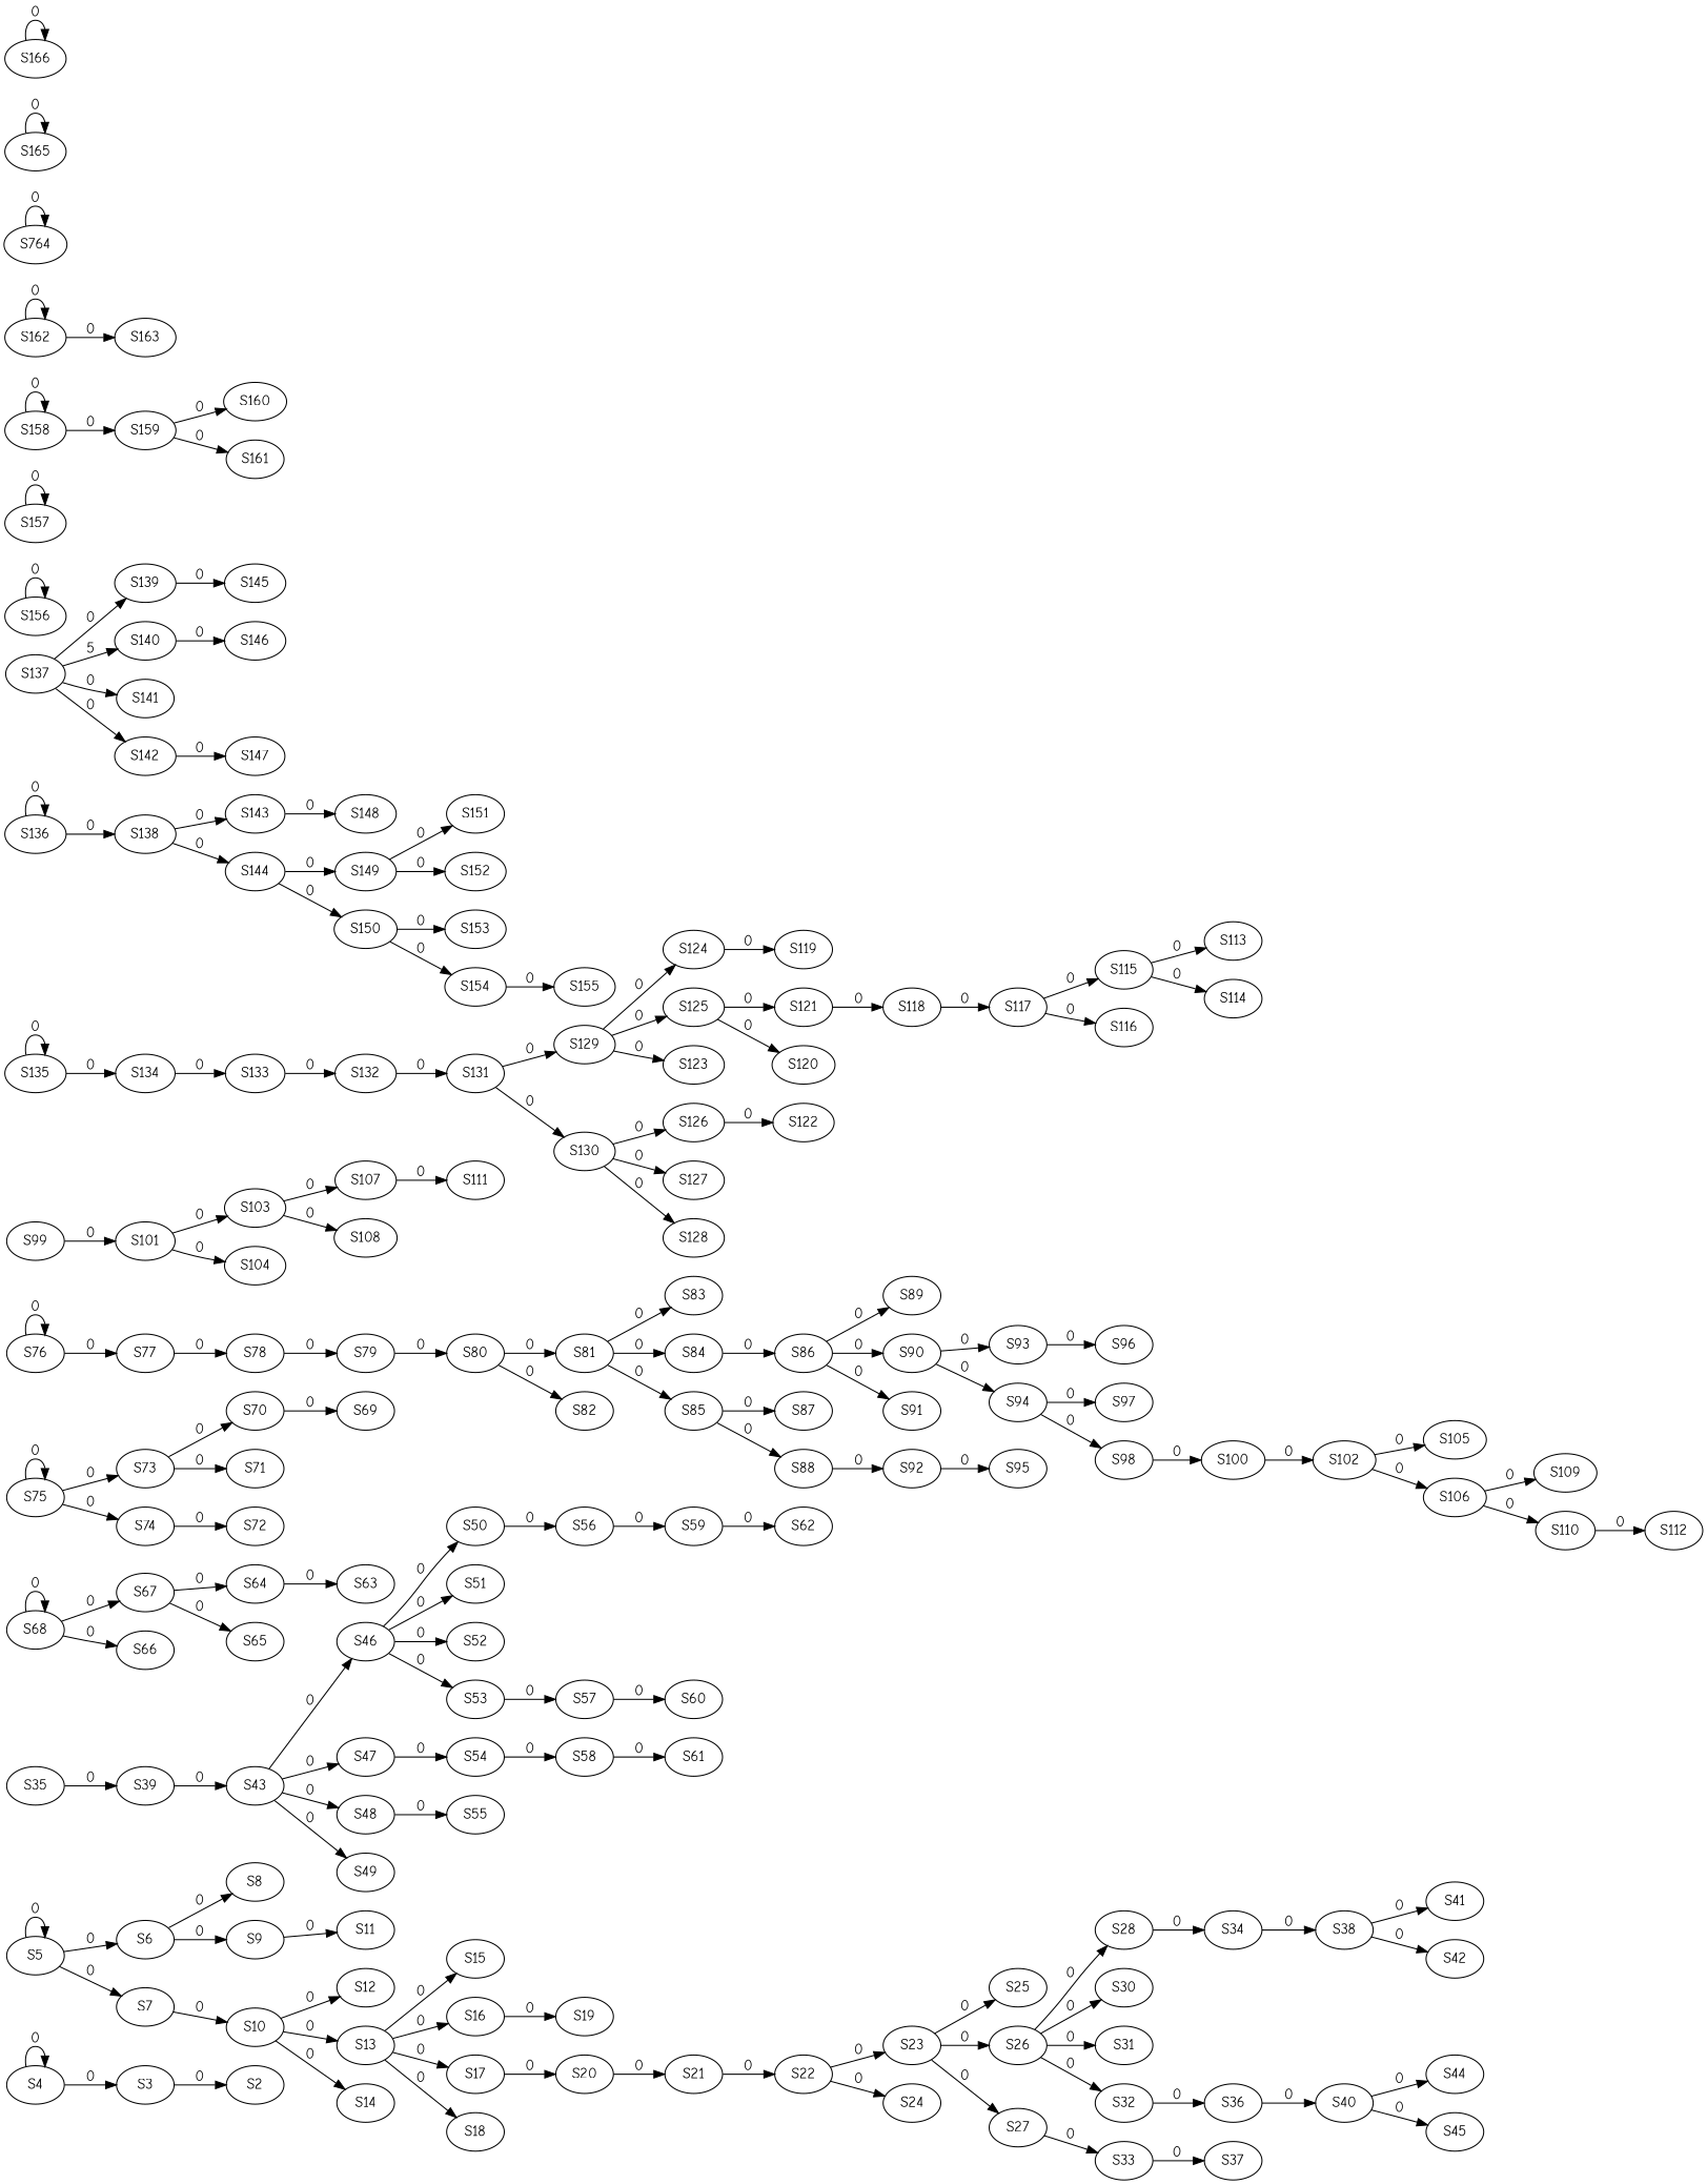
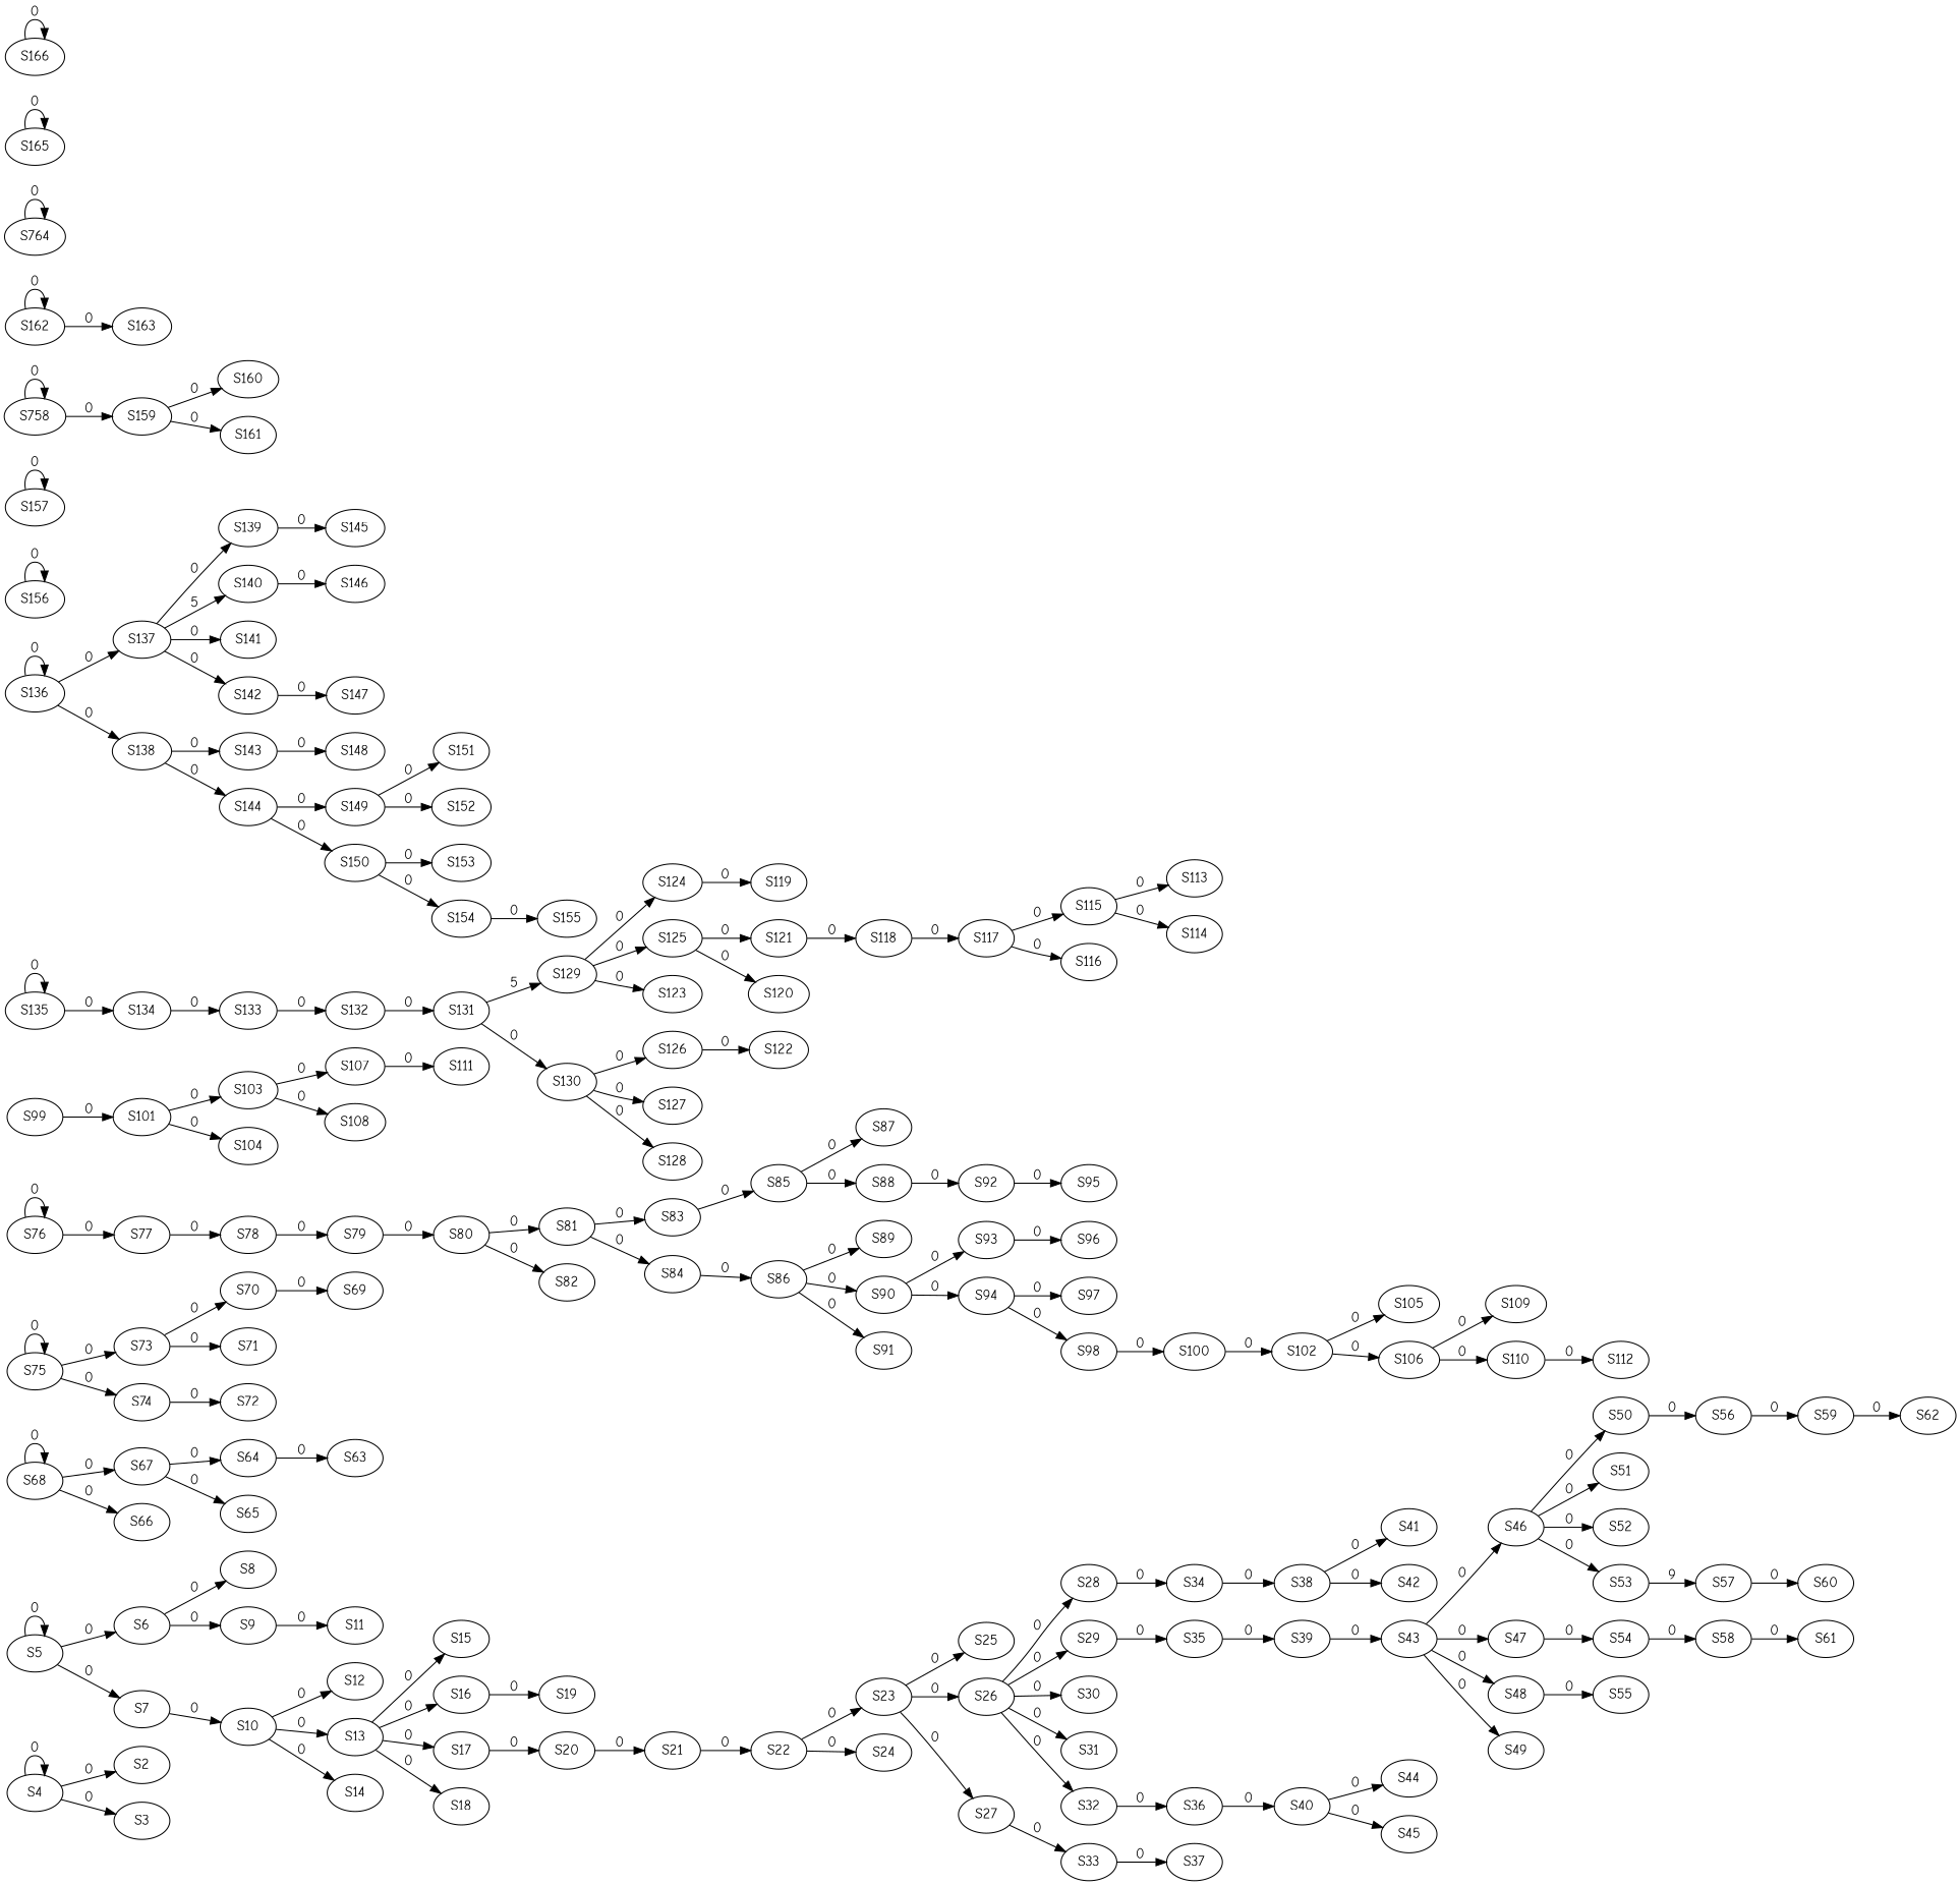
  strict digraph {
    fontname="Comic Neue"
    rankdir=LR
    node [fontname="Comic Neue"]
    edge [fontname="Comic Neue"]
    S4
    S2
    S3
    S5
    S6
    S7
    S8
    S9
    S10
    S11
    S12
    S13
    S14
    S15
    S16
    S17
    S18
    S19
    S20
    S21
    S22
    S23
    S24
    S25
    S26
    S27
    S28
+   S29
    S30
    S31
    S32
    S33
    S34
    S35
    S36
    S37
    S38
    S39
    S40
    S41
    S42
    S43
    S44
    S45
    S46
    S47
    S48
    S49
    S50
    S51
    S52
    S53
    S54
    S55
    S56
    S57
    S58
    S59
    S60
    S61
    S62
    S64
    S63
    S67
    S65
    S68
    S66
    S70
    S69
    S73
    S71
    S74
    S72
    S75
    S76
    S77
    S78
    S79
    S80
    S81
    S82
    S83
    S84
    S85
    S86
    S87
    S88
    S89
    S90
    S91
    S92
    S93
    S94
    S95
    S96
    S97
    S98
    S100
    S99
    S101
    S102
    S103
    S104
    S105
    S106
    S107
    S108
    S109
    S110
    S111
    S112
    S115
    S113
    S114
    S117
    S116
    S118
    S121
    S124
    S119
    S125
    S120
    S126
    S122
    S129
    S123
    S130
    S127
    S128
    S131
    S132
    S133
    S134
    S135
    S136
    S137
    S138
    S139
    S140
    S141
    S142
    S143
    S144
    S145
    S146
    S147
    S148
    S149
    S150
    S151
    S152
    S153
    S154
    S155
    S156
    S157
-   S158
+   S158 [label=S758]
    S159
    S160
    S161
    S162
    S163
    n163 [label=S764]
    S165
    S166
    S4 -> S4 [label=0]
-   S3 -> S2 [label=0]
+   S4 -> S2 [label=0]
    S4 -> S3 [label=0]
    S5 -> S5 [label=0]
    S5 -> S6 [label=0]
    S5 -> S7 [label=0]
    S6 -> S8 [label=0]
    S6 -> S9 [label=0]
    S7 -> S10 [label=0]
    S9 -> S11 [label=0]
    S10 -> S12 [label=0]
    S10 -> S13 [label=0]
    S10 -> S14 [label=0]
    S13 -> S15 [label=0]
    S13 -> S16 [label=0]
    S13 -> S17 [label=0]
    S13 -> S18 [label=0]
    S16 -> S19 [label=0]
    S17 -> S20 [label=0]
    S20 -> S21 [label=0]
    S21 -> S22 [label=0]
    S22 -> S23 [label=0]
    S22 -> S24 [label=0]
    S23 -> S25 [label=0]
    S23 -> S26 [label=0]
    S23 -> S27 [label=0]
    S26 -> S28 [label=0]
+   S26 -> S29 [label=0]
    S26 -> S30 [label=0]
    S26 -> S31 [label=0]
    S26 -> S32 [label=0]
    S27 -> S33 [label=0]
    S28 -> S34 [label=0]
+   S29 -> S35 [label=0]
    S32 -> S36 [label=0]
    S33 -> S37 [label=0]
    S34 -> S38 [label=0]
    S35 -> S39 [label=0]
    S36 -> S40 [label=0]
    S38 -> S41 [label=0]
    S38 -> S42 [label=0]
    S39 -> S43 [label=0]
    S40 -> S44 [label=0]
    S40 -> S45 [label=0]
    S43 -> S46 [label=0]
    S43 -> S47 [label=0]
    S43 -> S48 [label=0]
    S43 -> S49 [label=0]
    S46 -> S50 [label=0]
    S46 -> S51 [label=0]
    S46 -> S52 [label=0]
    S46 -> S53 [label=0]
    S47 -> S54 [label=0]
    S48 -> S55 [label=0]
    S50 -> S56 [label=0]
-   S53 -> S57 [label=0]
+   S53 -> S57 [label=9]
    S54 -> S58 [label=0]
    S56 -> S59 [label=0]
    S57 -> S60 [label=0]
    S58 -> S61 [label=0]
    S59 -> S62 [label=0]
    S64 -> S63 [label=0]
    S67 -> S64 [label=0]
    S67 -> S65 [label=0]
    S68 -> S67 [label=0]
    S68 -> S68 [label=0]
    S68 -> S66 [label=0]
    S70 -> S69 [label=0]
    S73 -> S70 [label=0]
    S73 -> S71 [label=0]
    S74 -> S72 [label=0]
    S75 -> S73 [label=0]
    S75 -> S74 [label=0]
    S75 -> S75 [label=0]
    S76 -> S76 [label=0]
    S76 -> S77 [label=0]
    S77 -> S78 [label=0]
    S78 -> S79 [label=0]
    S79 -> S80 [label=0]
    S80 -> S81 [label=0]
    S80 -> S82 [label=0]
    S81 -> S83 [label=0]
    S81 -> S84 [label=0]
-   S81 -> S85 [label=0]
+   S83 -> S85 [label=0]
    S84 -> S86 [label=0]
    S85 -> S87 [label=0]
    S85 -> S88 [label=0]
    S86 -> S89 [label=0]
    S86 -> S90 [label=0]
    S86 -> S91 [label=0]
    S88 -> S92 [label=0]
    S90 -> S93 [label=0]
    S90 -> S94 [label=0]
    S92 -> S95 [label=0]
    S93 -> S96 [label=0]
    S94 -> S97 [label=0]
    S94 -> S98 [label=0]
    S98 -> S100 [label=0]
    S100 -> S102 [label=0]
    S99 -> S101 [label=0]
    S101 -> S103 [label=0]
    S101 -> S104 [label=0]
    S102 -> S105 [label=0]
    S102 -> S106 [label=0]
    S103 -> S107 [label=0]
    S103 -> S108 [label=0]
    S106 -> S109 [label=0]
    S106 -> S110 [label=0]
    S107 -> S111 [label=0]
    S110 -> S112 [label=0]
    S115 -> S113 [label=0]
    S115 -> S114 [label=0]
    S117 -> S115 [label=0]
    S117 -> S116 [label=0]
    S118 -> S117 [label=0]
    S121 -> S118 [label=0]
    S124 -> S119 [label=0]
    S125 -> S121 [label=0]
    S125 -> S120 [label=0]
    S126 -> S122 [label=0]
    S129 -> S124 [label=0]
    S129 -> S125 [label=0]
    S129 -> S123 [label=0]
    S130 -> S126 [label=0]
    S130 -> S127 [label=0]
    S130 -> S128 [label=0]
-   S131 -> S129 [label=0]
+   S131 -> S129 [label=5]
    S131 -> S130 [label=0]
    S132 -> S131 [label=0]
    S133 -> S132 [label=0]
    S134 -> S133 [label=0]
    S135 -> S134 [label=0]
    S135 -> S135 [label=0]
    S136 -> S136 [label=0]
+   S136 -> S137 [label=0]
    S136 -> S138 [label=0]
    S137 -> S139 [label=0]
    S137 -> S140 [label=5]
    S137 -> S141 [label=0]
    S137 -> S142 [label=0]
    S138 -> S143 [label=0]
    S138 -> S144 [label=0]
    S139 -> S145 [label=0]
    S140 -> S146 [label=0]
    S142 -> S147 [label=0]
    S143 -> S148 [label=0]
    S144 -> S149 [label=0]
    S144 -> S150 [label=0]
    S149 -> S151 [label=0]
    S149 -> S152 [label=0]
    S150 -> S153 [label=0]
    S150 -> S154 [label=0]
    S154 -> S155 [label=0]
    S156 -> S156 [label=0]
    S157 -> S157 [label=0]
    S158 -> S158 [label=0]
    S158 -> S159 [label=0]
    S159 -> S160 [label=0]
    S159 -> S161 [label=0]
    S162 -> S162 [label=0]
    S162 -> S163 [label=0]
    n163 -> n163 [label=0]
    S165 -> S165 [label=0]
    S166 -> S166 [label=0]
  }
